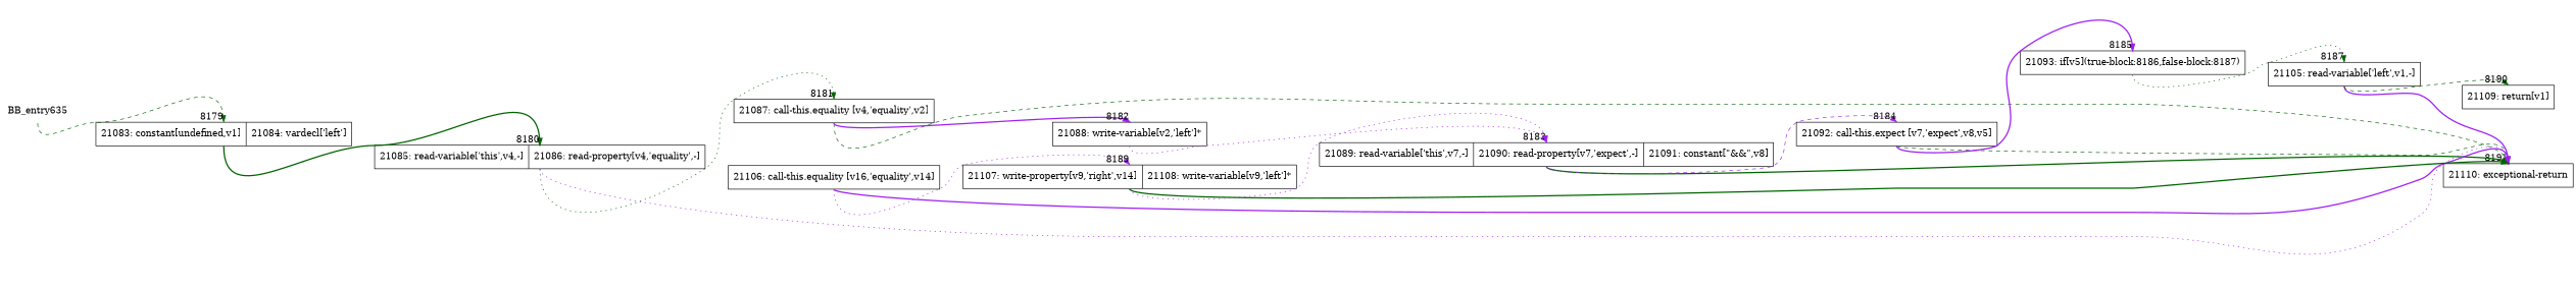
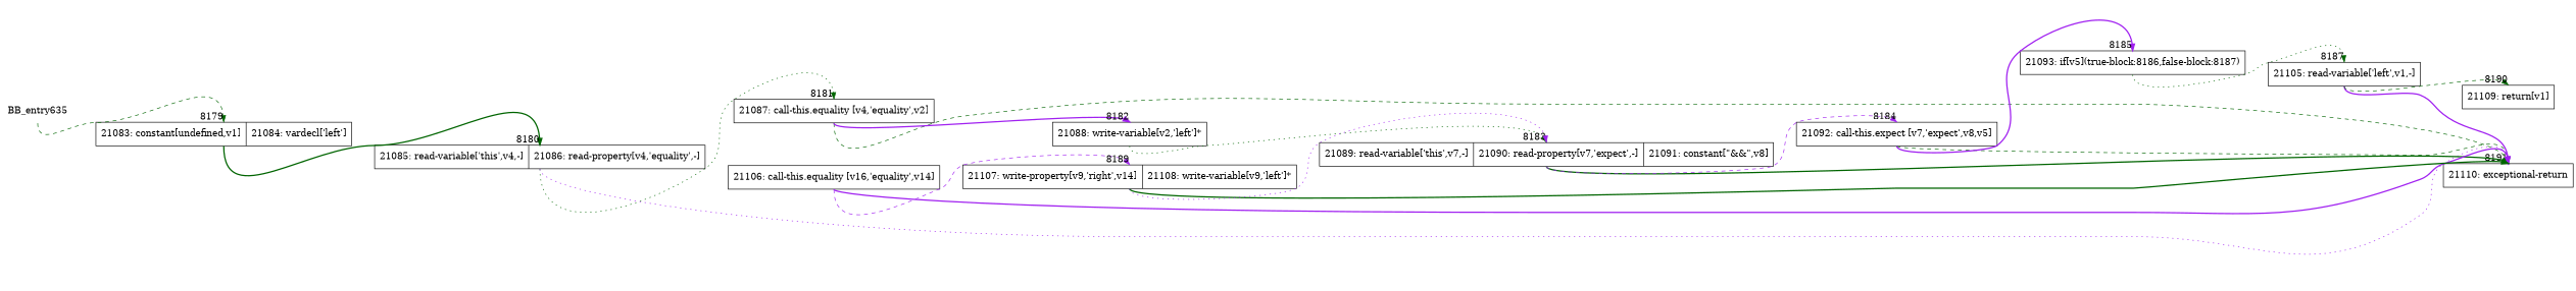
  digraph {
    rankdir=LR
    node [shape=record]
    edge [color=darkgreen headport=n style=bold tailport=s]
    n1 [label=BB_entry635 shape=none]
    n2 [label="{21083: constant[undefined,v1]|21084: vardecl['left']}"]
    n3 [label="{21085: read-variable['this',v4,-]|21086: read-property[v4,'equality',-]}"]
    n4 [label="{21087: call-this.equality [v4,'equality',v2]}"]
    n5 [label="{21110: exceptional-return}"]
    n6 [label="{21088: write-variable[v2,'left']*}"]
    n7 [label="{21089: read-variable['this',v7,-]|21090: read-property[v7,'expect',-]|21091: constant[\"&&\",v8]}"]
    n8 [label="{21092: call-this.expect [v7,'expect',v8,v5]}"]
    n9 [label="{21093: if[v5](true-block:8186,false-block:8187)}"]
    n10 [label="{21105: read-variable['left',v1,-]}"]
    n11 [label="{21109: return[v1]}"]
    n12 [label="{21106: call-this.equality [v16,'equality',v14]}"]
    n13 [label="{21107: write-property[v9,'right',v14]|21108: write-variable[v9,'left']*}"]
    n1 -> n2 [headlabel="    8179" style=dashed]
    n2 -> n3 [headlabel="      8180"]
    n3 -> n4 [headlabel="      8181" style=dotted]
    n3 -> n5 [color=purple headlabel="      8191" style=dotted]
    n4 -> n5 [style=dashed]
    n4 -> n6 [color=purple headlabel="      8182"]
-   n6 -> n7 [color=purple headlabel="      8183" style=dotted]
+   n6 -> n7 [headlabel="      8183" style=dotted]
    n7 -> n5
    n7 -> n8 [color=purple headlabel="      8184" style=dashed]
    n8 -> n5 [style=dashed]
    n8 -> n9 [color=purple headlabel="      8185"]
    n9 -> n10 [headlabel="      8187" style=dotted]
    n10 -> n5 [color=purple]
    n10 -> n11 [headlabel="      8190" style=dashed]
    n12 -> n5 [color=purple]
-   n12 -> n13 [color=purple headlabel="      8189" style=dotted]
+   n12 -> n13 [color=purple headlabel="      8189" style=dashed]
    n13 -> n5
    n13 -> n7 [color=purple style=dotted]
  }
